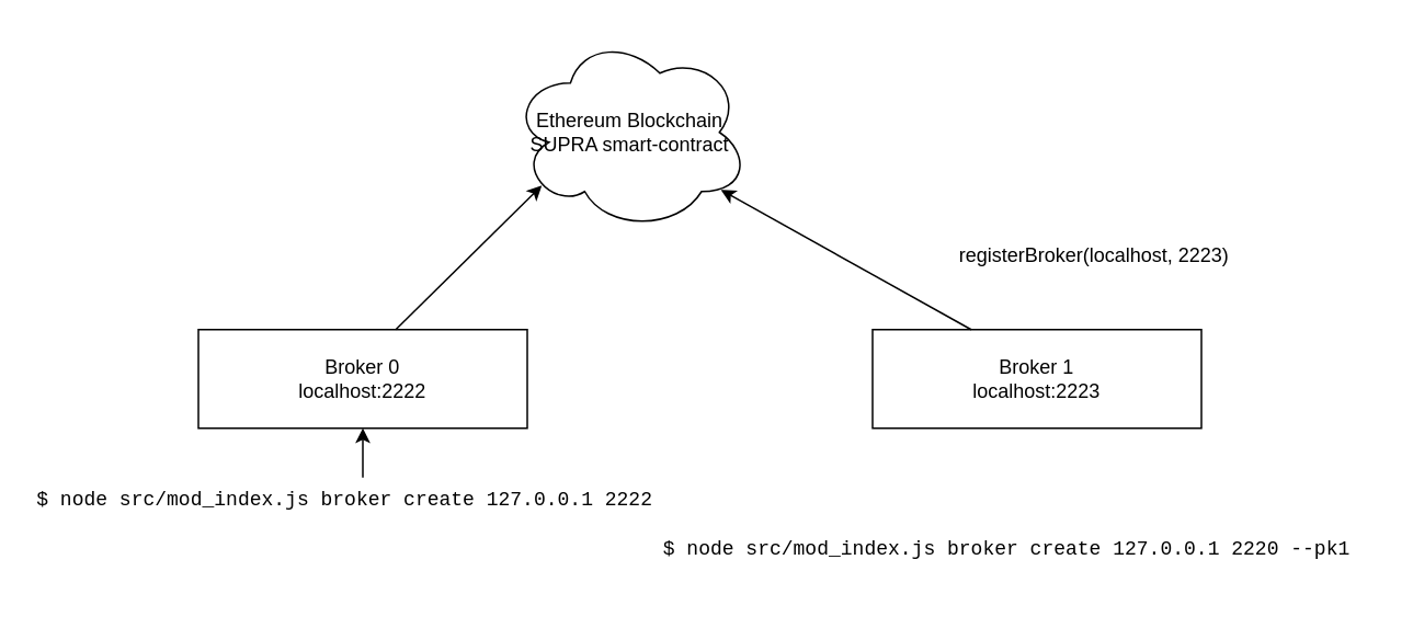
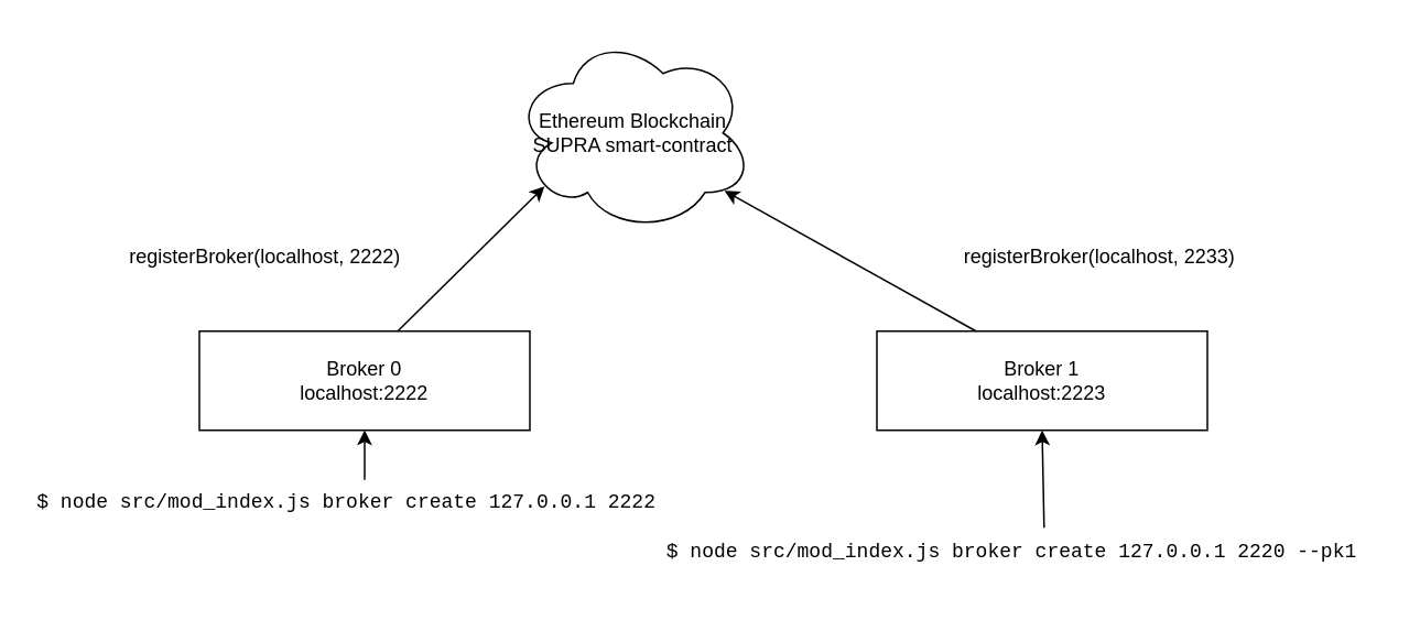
  <mxCell id="0" />
  <mxCell id="1" parent="0" />
  <mxCell id="2" value="&lt;div&gt;Broker 0&lt;/div&gt;&lt;div&gt;localhost:2222&lt;br&gt;&lt;/div&gt;" style="rounded=0;whiteSpace=wrap;html=1;" parent="1" vertex="1"><mxGeometry x="120" y="200" width="200" height="60" as="geometry" /></mxCell>
  <mxCell id="3" value="&lt;div&gt;Broker 1&lt;/div&gt;&lt;div&gt;localhost:2223&lt;br&gt;&lt;/div&gt;" style="rounded=0;whiteSpace=wrap;html=1;" parent="1" vertex="1"><mxGeometry x="530" y="200" width="200" height="60" as="geometry" /></mxCell>
  <mxCell id="4" value="&lt;div&gt;Ethereum Blockchain&lt;br&gt;SUPRA smart-contract&lt;br&gt;&lt;/div&gt;" style="ellipse;shape=cloud;whiteSpace=wrap;html=1;" parent="1" vertex="1"><mxGeometry x="310" y="20" width="145" height="120" as="geometry" /></mxCell>
  <mxCell id="5" value="" style="endArrow=classic;html=1;rounded=0;entryX=0.13;entryY=0.77;entryDx=0;entryDy=0;entryPerimeter=0;" parent="1" target="4" edge="1"><mxGeometry width="50" height="50" relative="1" as="geometry"><mxPoint x="240" y="200" as="sourcePoint" /><mxPoint x="290" y="150" as="targetPoint" /></mxGeometry></mxCell>
  <mxCell id="6" value="" style="endArrow=classic;html=1;rounded=0;entryX=0.881;entryY=0.792;entryDx=0;entryDy=0;entryPerimeter=0;" parent="1" target="4" edge="1"><mxGeometry width="50" height="50" relative="1" as="geometry"><mxPoint x="590" y="200" as="sourcePoint" /><mxPoint x="689.38" y="112.4" as="targetPoint" /></mxGeometry></mxCell>
- <mxCell id="8" value="registerBroker(localhost, 2223)" style="text;html=1;strokeColor=none;fillColor=none;align=center;verticalAlign=middle;whiteSpace=wrap;rounded=0;" parent="1" vertex="1"><mxGeometry x="550" y="140" width="230" height="30" as="geometry" /></mxCell>
+ <mxCell id="7" value="registerBroker(localhost, 2222)" style="text;html=1;strokeColor=none;fillColor=none;align=center;verticalAlign=middle;whiteSpace=wrap;rounded=0;" parent="1" vertex="1"><mxGeometry x="70" y="140" width="180" height="30" as="geometry" /></mxCell>
+ <mxCell id="8" value="registerBroker(localhost, 2233)" style="text;html=1;strokeColor=none;fillColor=none;align=center;verticalAlign=middle;whiteSpace=wrap;rounded=0;" parent="1" vertex="1"><mxGeometry x="550" y="140" width="230" height="30" as="geometry" /></mxCell>
  <mxCell id="9" value="$ node src/mod_index.js broker create 127.0.0.1 2222" style="text;whiteSpace=wrap;html=1;fontFamily=Courier New;" parent="1" vertex="1"><mxGeometry x="20" y="290" width="400" height="30" as="geometry" /></mxCell>
  <mxCell id="10" value="$ node src/mod_index.js broker create 127.0.0.1 2220 --pk1" style="text;whiteSpace=wrap;html=1;fontFamily=Courier New;" parent="1" vertex="1"><mxGeometry x="401" y="320" width="436" height="40" as="geometry" /></mxCell>
  <mxCell id="11" value="" style="endArrow=classic;html=1;rounded=0;fontFamily=Courier New;entryX=0.5;entryY=1;entryDx=0;entryDy=0;exitX=0.5;exitY=0;exitDx=0;exitDy=0;" parent="1" source="9" target="2" edge="1"><mxGeometry width="50" height="50" relative="1" as="geometry"><mxPoint x="400" y="330" as="sourcePoint" /><mxPoint x="450" y="280" as="targetPoint" /></mxGeometry></mxCell>
+ <mxCell id="12" value="" style="endArrow=classic;html=1;rounded=0;fontFamily=Courier New;entryX=0.5;entryY=1;entryDx=0;entryDy=0;exitX=0.528;exitY=-0.025;exitDx=0;exitDy=0;exitPerimeter=0;" parent="1" source="10" target="3" edge="1"><mxGeometry width="50" height="50" relative="1" as="geometry"><mxPoint x="230" y="300" as="sourcePoint" /><mxPoint x="230" y="270" as="targetPoint" /></mxGeometry></mxCell>
